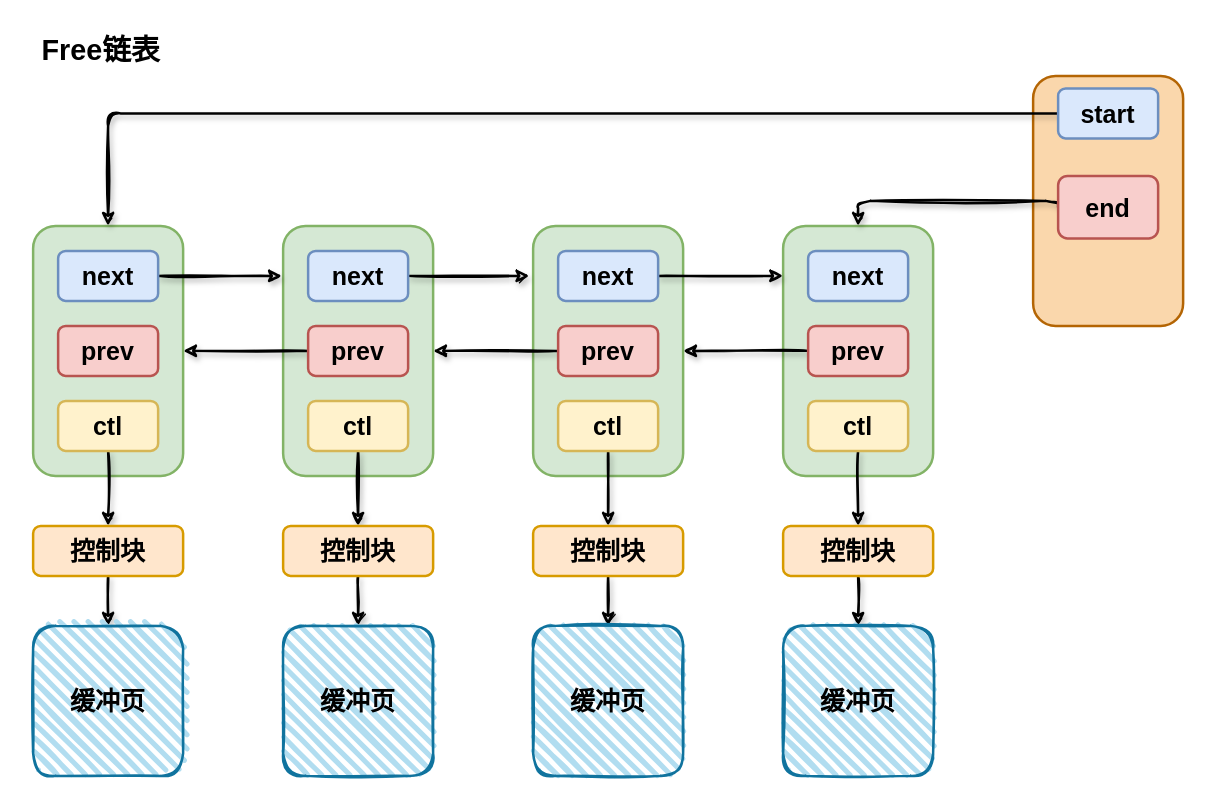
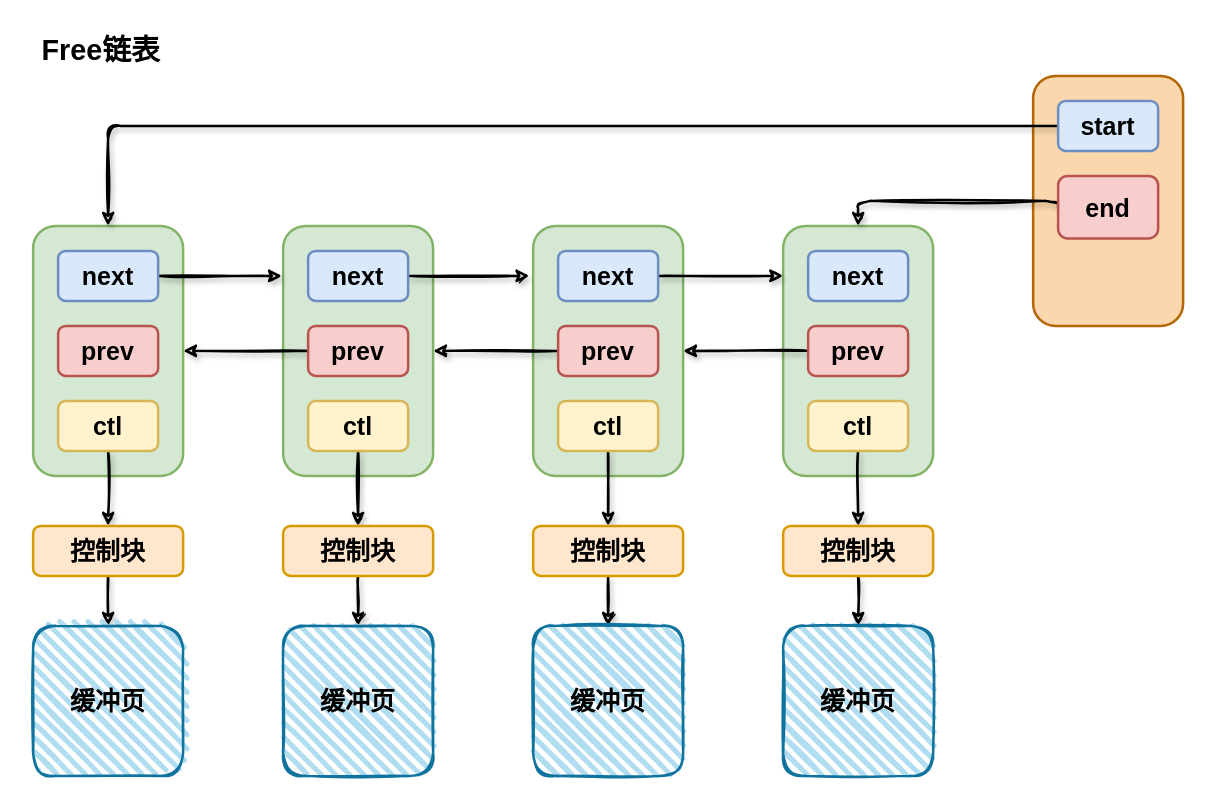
  <mxCell id="0" />
  <mxCell id="1" parent="0" />
  <mxCell id="2" value="" style="rounded=1;whiteSpace=wrap;html=1;strokeWidth=2;fillWeight=4;hachureGap=8;hachureAngle=45;fillColor=#d5e8d4;sketch=0;shadow=0;glass=0;strokeColor=#82b366;fontStyle=1;fontSize=20;" vertex="1" parent="1"><mxGeometry x="26" y="180" width="120" height="200" as="geometry" /></mxCell>
  <mxCell id="3" value="" style="rounded=1;whiteSpace=wrap;html=1;strokeWidth=2;fillWeight=4;hachureGap=8;hachureAngle=45;fillColor=#d5e8d4;sketch=0;shadow=0;glass=0;strokeColor=#82b366;fontStyle=1;fontSize=20;" vertex="1" parent="1"><mxGeometry x="226" y="180" width="120" height="200" as="geometry" /></mxCell>
  <mxCell id="4" value="" style="rounded=1;whiteSpace=wrap;html=1;strokeWidth=2;fillWeight=4;hachureGap=8;hachureAngle=45;fillColor=#d5e8d4;sketch=0;shadow=0;glass=0;strokeColor=#82b366;fontStyle=1;fontSize=20;" vertex="1" parent="1"><mxGeometry x="426" y="180" width="120" height="200" as="geometry" /></mxCell>
  <mxCell id="5" value="" style="rounded=1;whiteSpace=wrap;html=1;strokeWidth=2;fillWeight=4;hachureGap=8;hachureAngle=45;fillColor=#d5e8d4;sketch=0;shadow=0;glass=0;strokeColor=#82b366;fontStyle=1;fontSize=20;" vertex="1" parent="1"><mxGeometry x="626" y="180" width="120" height="200" as="geometry" /></mxCell>
  <mxCell id="6" style="edgeStyle=orthogonalEdgeStyle;rounded=0;orthogonalLoop=1;jettySize=auto;html=1;exitX=1;exitY=0.5;exitDx=0;exitDy=0;entryX=-0.008;entryY=0.2;entryDx=0;entryDy=0;entryPerimeter=0;strokeWidth=2;sketch=1;shadow=1;fontStyle=1;fontSize=20;" edge="1" parent="1" source="7" target="3"><mxGeometry relative="1" as="geometry" /></mxCell>
  <mxCell id="7" value="next" style="rounded=1;whiteSpace=wrap;html=1;strokeWidth=2;fillWeight=4;hachureGap=8;hachureAngle=45;fillColor=#dae8fc;sketch=0;shadow=0;glass=0;strokeColor=#6c8ebf;fontStyle=1;fontSize=20;" vertex="1" parent="1"><mxGeometry x="46" y="200" width="80" height="40" as="geometry" /></mxCell>
  <mxCell id="8" value="prev" style="rounded=1;whiteSpace=wrap;html=1;strokeWidth=2;fillWeight=4;hachureGap=8;hachureAngle=45;fillColor=#f8cecc;sketch=0;shadow=0;glass=0;strokeColor=#b85450;fontStyle=1;fontSize=20;" vertex="1" parent="1"><mxGeometry x="46" y="260" width="80" height="40" as="geometry" /></mxCell>
  <mxCell id="9" style="edgeStyle=orthogonalEdgeStyle;rounded=1;sketch=1;orthogonalLoop=1;jettySize=auto;html=1;exitX=0.5;exitY=1;exitDx=0;exitDy=0;entryX=0.5;entryY=0;entryDx=0;entryDy=0;shadow=1;strokeWidth=2;fontStyle=1;fontSize=20;" edge="1" parent="1" source="10" target="29"><mxGeometry relative="1" as="geometry" /></mxCell>
  <mxCell id="10" value="ctl" style="rounded=1;whiteSpace=wrap;html=1;strokeWidth=2;fillWeight=4;hachureGap=8;hachureAngle=45;fillColor=#fff2cc;sketch=0;shadow=0;glass=0;strokeColor=#d6b656;fontStyle=1;fontSize=20;" vertex="1" parent="1"><mxGeometry x="46" y="320" width="80" height="40" as="geometry" /></mxCell>
  <mxCell id="11" style="edgeStyle=orthogonalEdgeStyle;rounded=0;orthogonalLoop=1;jettySize=auto;html=1;exitX=1;exitY=0.5;exitDx=0;exitDy=0;entryX=-0.025;entryY=0.2;entryDx=0;entryDy=0;entryPerimeter=0;strokeWidth=2;sketch=1;shadow=1;fontStyle=1;fontSize=20;" edge="1" parent="1" source="12" target="4"><mxGeometry relative="1" as="geometry" /></mxCell>
  <mxCell id="12" value="next" style="rounded=1;whiteSpace=wrap;html=1;strokeWidth=2;fillWeight=4;hachureGap=8;hachureAngle=45;fillColor=#dae8fc;sketch=0;shadow=0;glass=0;strokeColor=#6c8ebf;fontStyle=1;fontSize=20;" vertex="1" parent="1"><mxGeometry x="246" y="200" width="80" height="40" as="geometry" /></mxCell>
  <mxCell id="13" style="edgeStyle=orthogonalEdgeStyle;rounded=1;orthogonalLoop=1;jettySize=auto;html=1;entryX=1;entryY=0.5;entryDx=0;entryDy=0;strokeWidth=2;sketch=1;shadow=1;fontStyle=1;fontSize=20;" edge="1" parent="1" source="14" target="2"><mxGeometry relative="1" as="geometry" /></mxCell>
  <mxCell id="14" value="prev" style="rounded=1;whiteSpace=wrap;html=1;strokeWidth=2;fillWeight=4;hachureGap=8;hachureAngle=45;fillColor=#f8cecc;sketch=0;shadow=0;glass=0;strokeColor=#b85450;fontStyle=1;fontSize=20;" vertex="1" parent="1"><mxGeometry x="246" y="260" width="80" height="40" as="geometry" /></mxCell>
  <mxCell id="15" style="edgeStyle=orthogonalEdgeStyle;rounded=1;sketch=1;orthogonalLoop=1;jettySize=auto;html=1;exitX=0.5;exitY=1;exitDx=0;exitDy=0;entryX=0.5;entryY=0;entryDx=0;entryDy=0;shadow=1;strokeWidth=2;fontStyle=1;fontSize=20;" edge="1" parent="1" source="16" target="31"><mxGeometry relative="1" as="geometry" /></mxCell>
  <mxCell id="16" value="ctl" style="rounded=1;whiteSpace=wrap;html=1;strokeWidth=2;fillWeight=4;hachureGap=8;hachureAngle=45;fillColor=#fff2cc;sketch=0;shadow=0;glass=0;strokeColor=#d6b656;fontStyle=1;fontSize=20;" vertex="1" parent="1"><mxGeometry x="246" y="320" width="80" height="40" as="geometry" /></mxCell>
  <mxCell id="17" style="edgeStyle=orthogonalEdgeStyle;rounded=0;orthogonalLoop=1;jettySize=auto;html=1;entryX=0;entryY=0.2;entryDx=0;entryDy=0;entryPerimeter=0;strokeWidth=2;sketch=1;shadow=1;fontStyle=1;fontSize=20;" edge="1" parent="1" source="18" target="5"><mxGeometry relative="1" as="geometry" /></mxCell>
  <mxCell id="18" value="next" style="rounded=1;whiteSpace=wrap;html=1;strokeWidth=2;fillWeight=4;hachureGap=8;hachureAngle=45;fillColor=#dae8fc;sketch=0;shadow=0;glass=0;strokeColor=#6c8ebf;fontStyle=1;fontSize=20;" vertex="1" parent="1"><mxGeometry x="446" y="200" width="80" height="40" as="geometry" /></mxCell>
  <mxCell id="19" style="edgeStyle=orthogonalEdgeStyle;rounded=0;orthogonalLoop=1;jettySize=auto;html=1;entryX=1;entryY=0.5;entryDx=0;entryDy=0;strokeWidth=2;sketch=1;shadow=1;fontStyle=1;fontSize=20;" edge="1" parent="1" source="20" target="3"><mxGeometry relative="1" as="geometry" /></mxCell>
  <mxCell id="20" value="prev" style="rounded=1;whiteSpace=wrap;html=1;strokeWidth=2;fillWeight=4;hachureGap=8;hachureAngle=45;fillColor=#f8cecc;sketch=0;shadow=0;glass=0;strokeColor=#b85450;fontStyle=1;fontSize=20;" vertex="1" parent="1"><mxGeometry x="446" y="260" width="80" height="40" as="geometry" /></mxCell>
  <mxCell id="21" style="edgeStyle=orthogonalEdgeStyle;rounded=1;sketch=1;orthogonalLoop=1;jettySize=auto;html=1;exitX=0.5;exitY=1;exitDx=0;exitDy=0;entryX=0.5;entryY=0;entryDx=0;entryDy=0;shadow=1;strokeWidth=2;fontStyle=1;fontSize=20;" edge="1" parent="1" source="22" target="33"><mxGeometry relative="1" as="geometry" /></mxCell>
  <mxCell id="22" value="ctl" style="rounded=1;whiteSpace=wrap;html=1;strokeWidth=2;fillWeight=4;hachureGap=8;hachureAngle=45;fillColor=#fff2cc;sketch=0;shadow=0;glass=0;strokeColor=#d6b656;fontStyle=1;fontSize=20;" vertex="1" parent="1"><mxGeometry x="446" y="320" width="80" height="40" as="geometry" /></mxCell>
  <mxCell id="23" value="next" style="rounded=1;whiteSpace=wrap;html=1;strokeWidth=2;fillWeight=4;hachureGap=8;hachureAngle=45;fillColor=#dae8fc;sketch=0;shadow=0;glass=0;strokeColor=#6c8ebf;fontStyle=1;fontSize=20;" vertex="1" parent="1"><mxGeometry x="646" y="200" width="80" height="40" as="geometry" /></mxCell>
  <mxCell id="24" style="edgeStyle=orthogonalEdgeStyle;rounded=0;orthogonalLoop=1;jettySize=auto;html=1;entryX=1;entryY=0.5;entryDx=0;entryDy=0;strokeWidth=2;sketch=1;shadow=1;fontStyle=1;fontSize=20;" edge="1" parent="1" source="25" target="4"><mxGeometry relative="1" as="geometry" /></mxCell>
  <mxCell id="25" value="prev" style="rounded=1;whiteSpace=wrap;html=1;strokeWidth=2;fillWeight=4;hachureGap=8;hachureAngle=45;fillColor=#f8cecc;sketch=0;shadow=0;glass=0;strokeColor=#b85450;fontStyle=1;fontSize=20;" vertex="1" parent="1"><mxGeometry x="646" y="260" width="80" height="40" as="geometry" /></mxCell>
  <mxCell id="26" style="edgeStyle=orthogonalEdgeStyle;rounded=1;sketch=1;orthogonalLoop=1;jettySize=auto;html=1;exitX=0.5;exitY=1;exitDx=0;exitDy=0;shadow=1;strokeWidth=2;fontStyle=1;fontSize=20;" edge="1" parent="1" source="27" target="35"><mxGeometry relative="1" as="geometry" /></mxCell>
  <mxCell id="27" value="ctl" style="rounded=1;whiteSpace=wrap;html=1;strokeWidth=2;fillWeight=4;hachureGap=8;hachureAngle=45;fillColor=#fff2cc;sketch=0;shadow=0;glass=0;strokeColor=#d6b656;fontStyle=1;fontSize=20;" vertex="1" parent="1"><mxGeometry x="646" y="320" width="80" height="40" as="geometry" /></mxCell>
  <mxCell id="28" style="edgeStyle=orthogonalEdgeStyle;rounded=1;sketch=1;orthogonalLoop=1;jettySize=auto;html=1;exitX=0.5;exitY=1;exitDx=0;exitDy=0;shadow=1;strokeWidth=2;fontStyle=1;fontSize=20;" edge="1" parent="1" source="29" target="41"><mxGeometry relative="1" as="geometry" /></mxCell>
  <mxCell id="29" value="控制块" style="rounded=1;whiteSpace=wrap;html=1;strokeWidth=2;fillWeight=4;hachureGap=8;hachureAngle=45;fillColor=#ffe6cc;sketch=0;shadow=0;glass=0;strokeColor=#d79b00;fontStyle=1;fontSize=20;" vertex="1" parent="1"><mxGeometry x="26" y="420" width="120" height="40" as="geometry" /></mxCell>
  <mxCell id="30" style="edgeStyle=orthogonalEdgeStyle;rounded=1;sketch=1;orthogonalLoop=1;jettySize=auto;html=1;exitX=0.5;exitY=1;exitDx=0;exitDy=0;shadow=1;strokeWidth=2;fontStyle=1;fontSize=20;" edge="1" parent="1" source="31" target="42"><mxGeometry relative="1" as="geometry" /></mxCell>
  <mxCell id="31" value="控制块" style="rounded=1;whiteSpace=wrap;html=1;strokeWidth=2;fillWeight=4;hachureGap=8;hachureAngle=45;fillColor=#ffe6cc;sketch=0;shadow=0;glass=0;strokeColor=#d79b00;fontStyle=1;fontSize=20;" vertex="1" parent="1"><mxGeometry x="226" y="420" width="120" height="40" as="geometry" /></mxCell>
  <mxCell id="32" style="edgeStyle=orthogonalEdgeStyle;rounded=1;sketch=1;orthogonalLoop=1;jettySize=auto;html=1;exitX=0.5;exitY=1;exitDx=0;exitDy=0;shadow=1;strokeWidth=2;fontStyle=1;fontSize=20;" edge="1" parent="1" source="33" target="43"><mxGeometry relative="1" as="geometry" /></mxCell>
  <mxCell id="33" value="控制块" style="rounded=1;whiteSpace=wrap;html=1;strokeWidth=2;fillWeight=4;hachureGap=8;hachureAngle=45;fillColor=#ffe6cc;sketch=0;shadow=0;glass=0;strokeColor=#d79b00;fontStyle=1;fontSize=20;" vertex="1" parent="1"><mxGeometry x="426" y="420" width="120" height="40" as="geometry" /></mxCell>
  <mxCell id="34" style="edgeStyle=orthogonalEdgeStyle;rounded=1;sketch=1;orthogonalLoop=1;jettySize=auto;html=1;exitX=0.5;exitY=1;exitDx=0;exitDy=0;shadow=1;strokeWidth=2;fontStyle=1;fontSize=20;" edge="1" parent="1" source="35" target="44"><mxGeometry relative="1" as="geometry" /></mxCell>
  <mxCell id="35" value="控制块" style="rounded=1;whiteSpace=wrap;html=1;strokeWidth=2;fillWeight=4;hachureGap=8;hachureAngle=45;fillColor=#ffe6cc;sketch=0;shadow=0;glass=0;strokeColor=#d79b00;fontStyle=1;fontSize=20;" vertex="1" parent="1"><mxGeometry x="626" y="420" width="120" height="40" as="geometry" /></mxCell>
  <mxCell id="36" value="" style="rounded=1;whiteSpace=wrap;html=1;strokeWidth=2;fillWeight=4;hachureGap=8;hachureAngle=45;fillColor=#fad7ac;sketch=0;shadow=0;glass=0;strokeColor=#b46504;fontStyle=1;fontSize=20;" vertex="1" parent="1"><mxGeometry x="826" width="120" height="200" as="geometry" y="60" /></mxCell>
  <mxCell id="37" value="" style="edgeStyle=orthogonalEdgeStyle;rounded=1;sketch=1;orthogonalLoop=1;jettySize=auto;html=1;shadow=1;strokeWidth=2;fontStyle=1;fontSize=20;" edge="1" parent="1" source="38" target="2"><mxGeometry relative="1" as="geometry" /></mxCell>
- <mxCell id="38" value="start" style="rounded=1;whiteSpace=wrap;html=1;strokeWidth=2;fillWeight=4;hachureGap=8;hachureAngle=45;fillColor=#dae8fc;sketch=0;shadow=0;glass=0;strokeColor=#6c8ebf;fontStyle=1;fontSize=20;" vertex="1" parent="1"><mxGeometry x="846" y="70" width="80" height="40" as="geometry" /></mxCell>
+ <mxCell id="38" value="start" style="rounded=1;whiteSpace=wrap;html=1;strokeWidth=2;fillWeight=4;hachureGap=8;hachureAngle=45;fillColor=#dae8fc;sketch=0;shadow=0;glass=0;strokeColor=#6c8ebf;fontStyle=1;fontSize=20;" vertex="1" parent="1"><mxGeometry x="846" y="80" width="80" height="40" as="geometry" /></mxCell>
  <mxCell id="39" style="edgeStyle=orthogonalEdgeStyle;rounded=1;sketch=1;orthogonalLoop=1;jettySize=auto;html=1;entryX=0.5;entryY=0;entryDx=0;entryDy=0;shadow=1;strokeWidth=2;exitX=0;exitY=0.5;exitDx=0;exitDy=0;fontStyle=1;fontSize=20;" edge="1" parent="1" source="40" target="5"><mxGeometry relative="1" as="geometry"><Array as="points"><mxPoint x="846" y="160" /><mxPoint x="686" y="160" /></Array></mxGeometry></mxCell>
  <mxCell id="40" value="end" style="rounded=1;whiteSpace=wrap;html=1;strokeWidth=2;fillWeight=4;hachureGap=8;hachureAngle=45;fillColor=#f8cecc;sketch=0;shadow=0;glass=0;strokeColor=#b85450;fontStyle=1;fontSize=20;" vertex="1" parent="1"><mxGeometry x="846" y="140" width="80" height="50" as="geometry" /></mxCell>
  <mxCell id="41" value="缓冲页" style="rounded=1;whiteSpace=wrap;html=1;strokeWidth=2;fillWeight=4;hachureGap=8;hachureAngle=45;fillColor=#b1ddf0;sketch=1;shadow=0;glass=0;strokeColor=#10739e;fontStyle=1;fontSize=20;" vertex="1" parent="1"><mxGeometry x="26" y="500" width="120" height="120" as="geometry" /></mxCell>
  <mxCell id="42" value="缓冲页" style="rounded=1;whiteSpace=wrap;html=1;strokeWidth=2;fillWeight=4;hachureGap=8;hachureAngle=45;fillColor=#b1ddf0;sketch=1;shadow=0;glass=0;strokeColor=#10739e;fontStyle=1;fontSize=20;" vertex="1" parent="1"><mxGeometry x="226" y="500" width="120" height="120" as="geometry" /></mxCell>
  <mxCell id="43" value="缓冲页" style="rounded=1;whiteSpace=wrap;html=1;strokeWidth=2;fillWeight=4;hachureGap=8;hachureAngle=45;fillColor=#b1ddf0;sketch=1;shadow=0;glass=0;strokeColor=#10739e;fontStyle=1;fontSize=20;" vertex="1" parent="1"><mxGeometry x="426" y="500" width="120" height="120" as="geometry" /></mxCell>
  <mxCell id="44" value="缓冲页" style="rounded=1;whiteSpace=wrap;html=1;strokeWidth=2;fillWeight=4;hachureGap=8;hachureAngle=45;fillColor=#b1ddf0;sketch=1;shadow=0;glass=0;strokeColor=#10739e;fontStyle=1;fontSize=20;" vertex="1" parent="1"><mxGeometry x="626" y="500" width="120" height="120" as="geometry" /></mxCell>
  <mxCell id="45" value="Free链表" style="text;html=1;align=center;verticalAlign=middle;resizable=0;points=[];autosize=1;strokeColor=none;fillColor=none;fontSize=23;fontStyle=1" vertex="1" parent="1"><mxGeometry x="20" y="20" width="120" height="40" as="geometry" /></mxCell>
